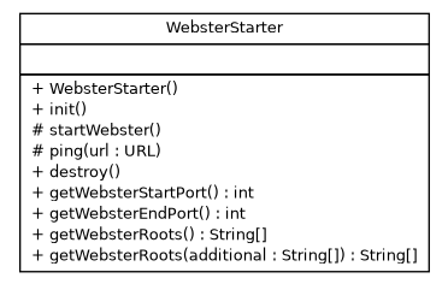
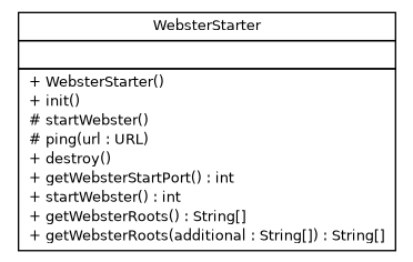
  digraph {
    nodesep=0.25
    ranksep=0.5
    rankdir=LR
-   n1 [fontcolor=black fontname=Helvetica fontsize=10.0 label=<<table title="sorcer.tools.webster.start.WebsterStarter" border="0" cellborder="1" cellspacing="0" cellpadding="2" port="p" href="./WebsterStarter.html"> 		<tr><td><table border="0" cellspacing="0" cellpadding="1"> <tr><td align="center" balign="center"> WebsterStarter </td></tr> 		</table></td></tr> 		<tr><td><table border="0" cellspacing="0" cellpadding="1"> <tr><td align="left" balign="left">  </td></tr> 		</table></td></tr> 		<tr><td><table border="0" cellspacing="0" cellpadding="1"> <tr><td align="left" balign="left"> + WebsterStarter() </td></tr> <tr><td align="left" balign="left"> + init() </td></tr> <tr><td align="left" balign="left"> # startWebster() </td></tr> <tr><td align="left" balign="left"> # ping(url : URL) </td></tr> <tr><td align="left" balign="left"> + destroy() </td></tr> <tr><td align="left" balign="left"> + getWebsterStartPort() : int </td></tr> <tr><td align="left" balign="left"> + getWebsterEndPort() : int </td></tr> <tr><td align="left" balign="left"> + getWebsterRoots() : String[] </td></tr> <tr><td align="left" balign="left"> + getWebsterRoots(additional : String[]) : String[] </td></tr> 		</table></td></tr> 		</table>> shape=plaintext]
+   n1 [fontcolor=black fontname=Helvetica fontsize=10.0 label=<<table title="sorcer.tools.webster.start.WebsterStarter" border="0" cellborder="1" cellspacing="0" cellpadding="2" port="p" href="./WebsterStarter.html"> 		<tr><td><table border="0" cellspacing="0" cellpadding="1"> <tr><td align="center" balign="center"> WebsterStarter </td></tr> 		</table></td></tr> 		<tr><td><table border="0" cellspacing="0" cellpadding="1"> <tr><td align="left" balign="left">  </td></tr> 		</table></td></tr> 		<tr><td><table border="0" cellspacing="0" cellpadding="1"> <tr><td align="left" balign="left"> + WebsterStarter() </td></tr> <tr><td align="left" balign="left"> + init() </td></tr> <tr><td align="left" balign="left"> # startWebster() </td></tr> <tr><td align="left" balign="left"> # ping(url : URL) </td></tr> <tr><td align="left" balign="left"> + destroy() </td></tr> <tr><td align="left" balign="left"> + getWebsterStartPort() : int </td></tr> <tr><td align="left" balign="left"> + startWebster() : int </td></tr> <tr><td align="left" balign="left"> + getWebsterRoots() : String[] </td></tr> <tr><td align="left" balign="left"> + getWebsterRoots(additional : String[]) : String[] </td></tr> 		</table></td></tr> 		</table>> shape=plaintext]
  }
